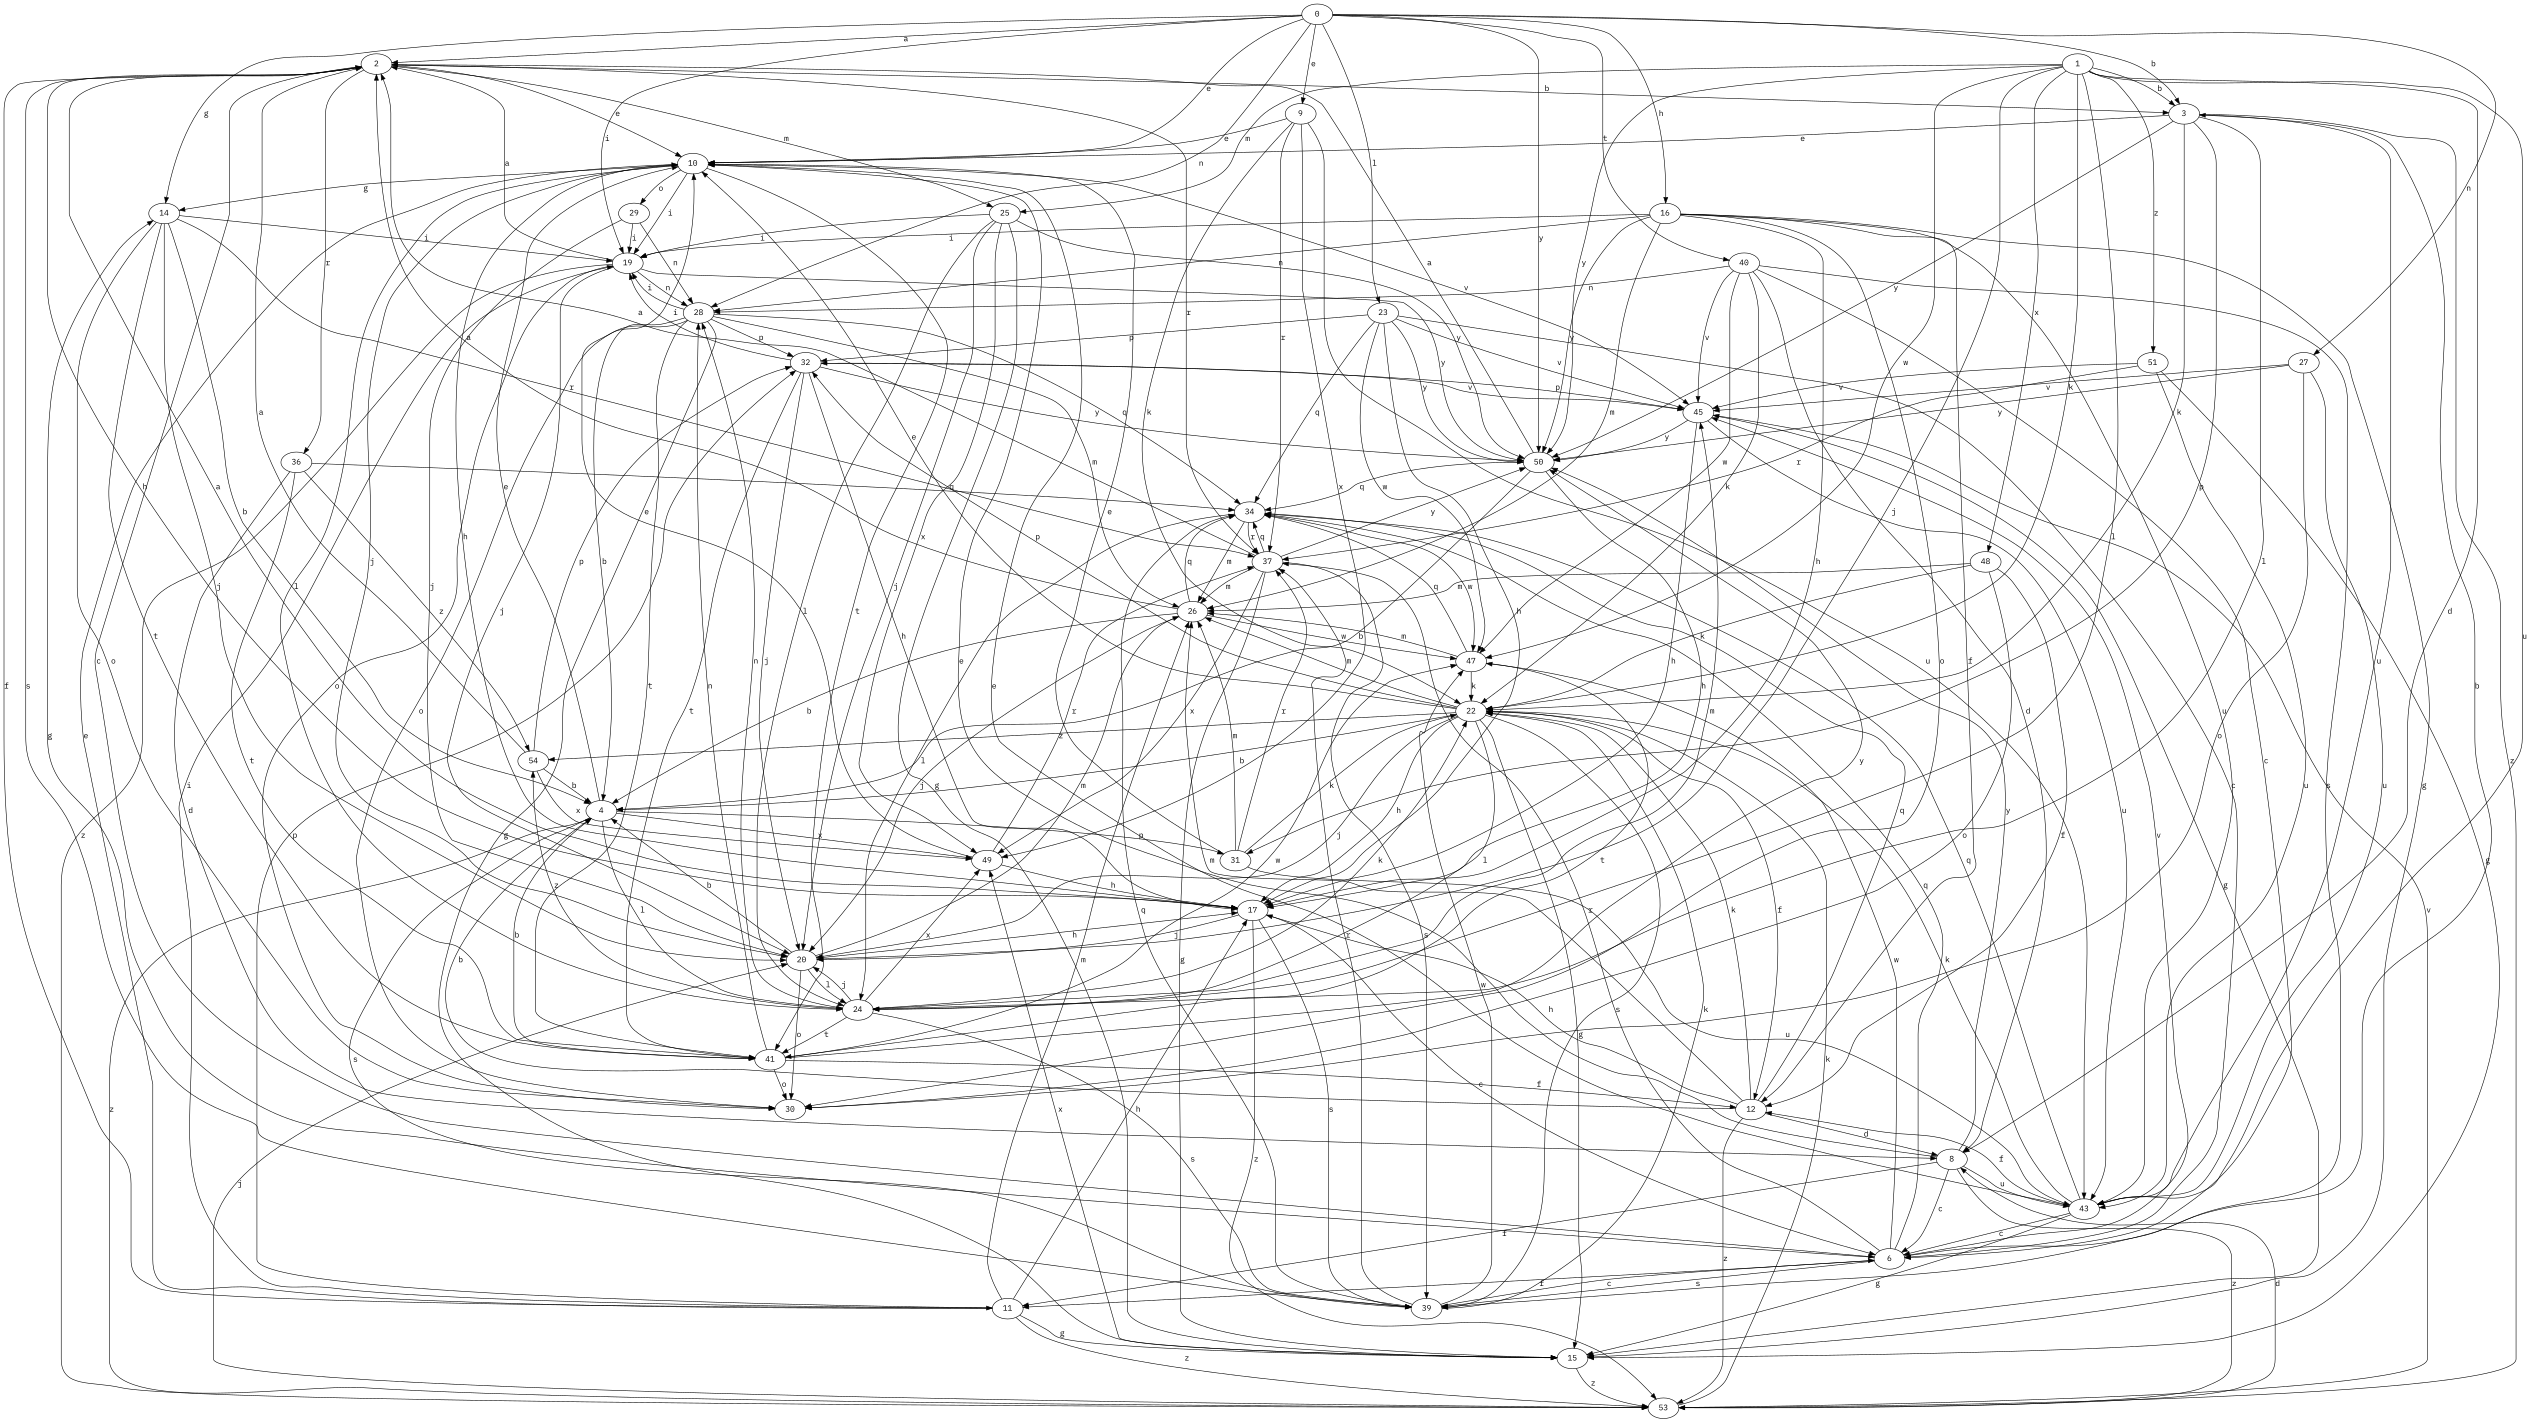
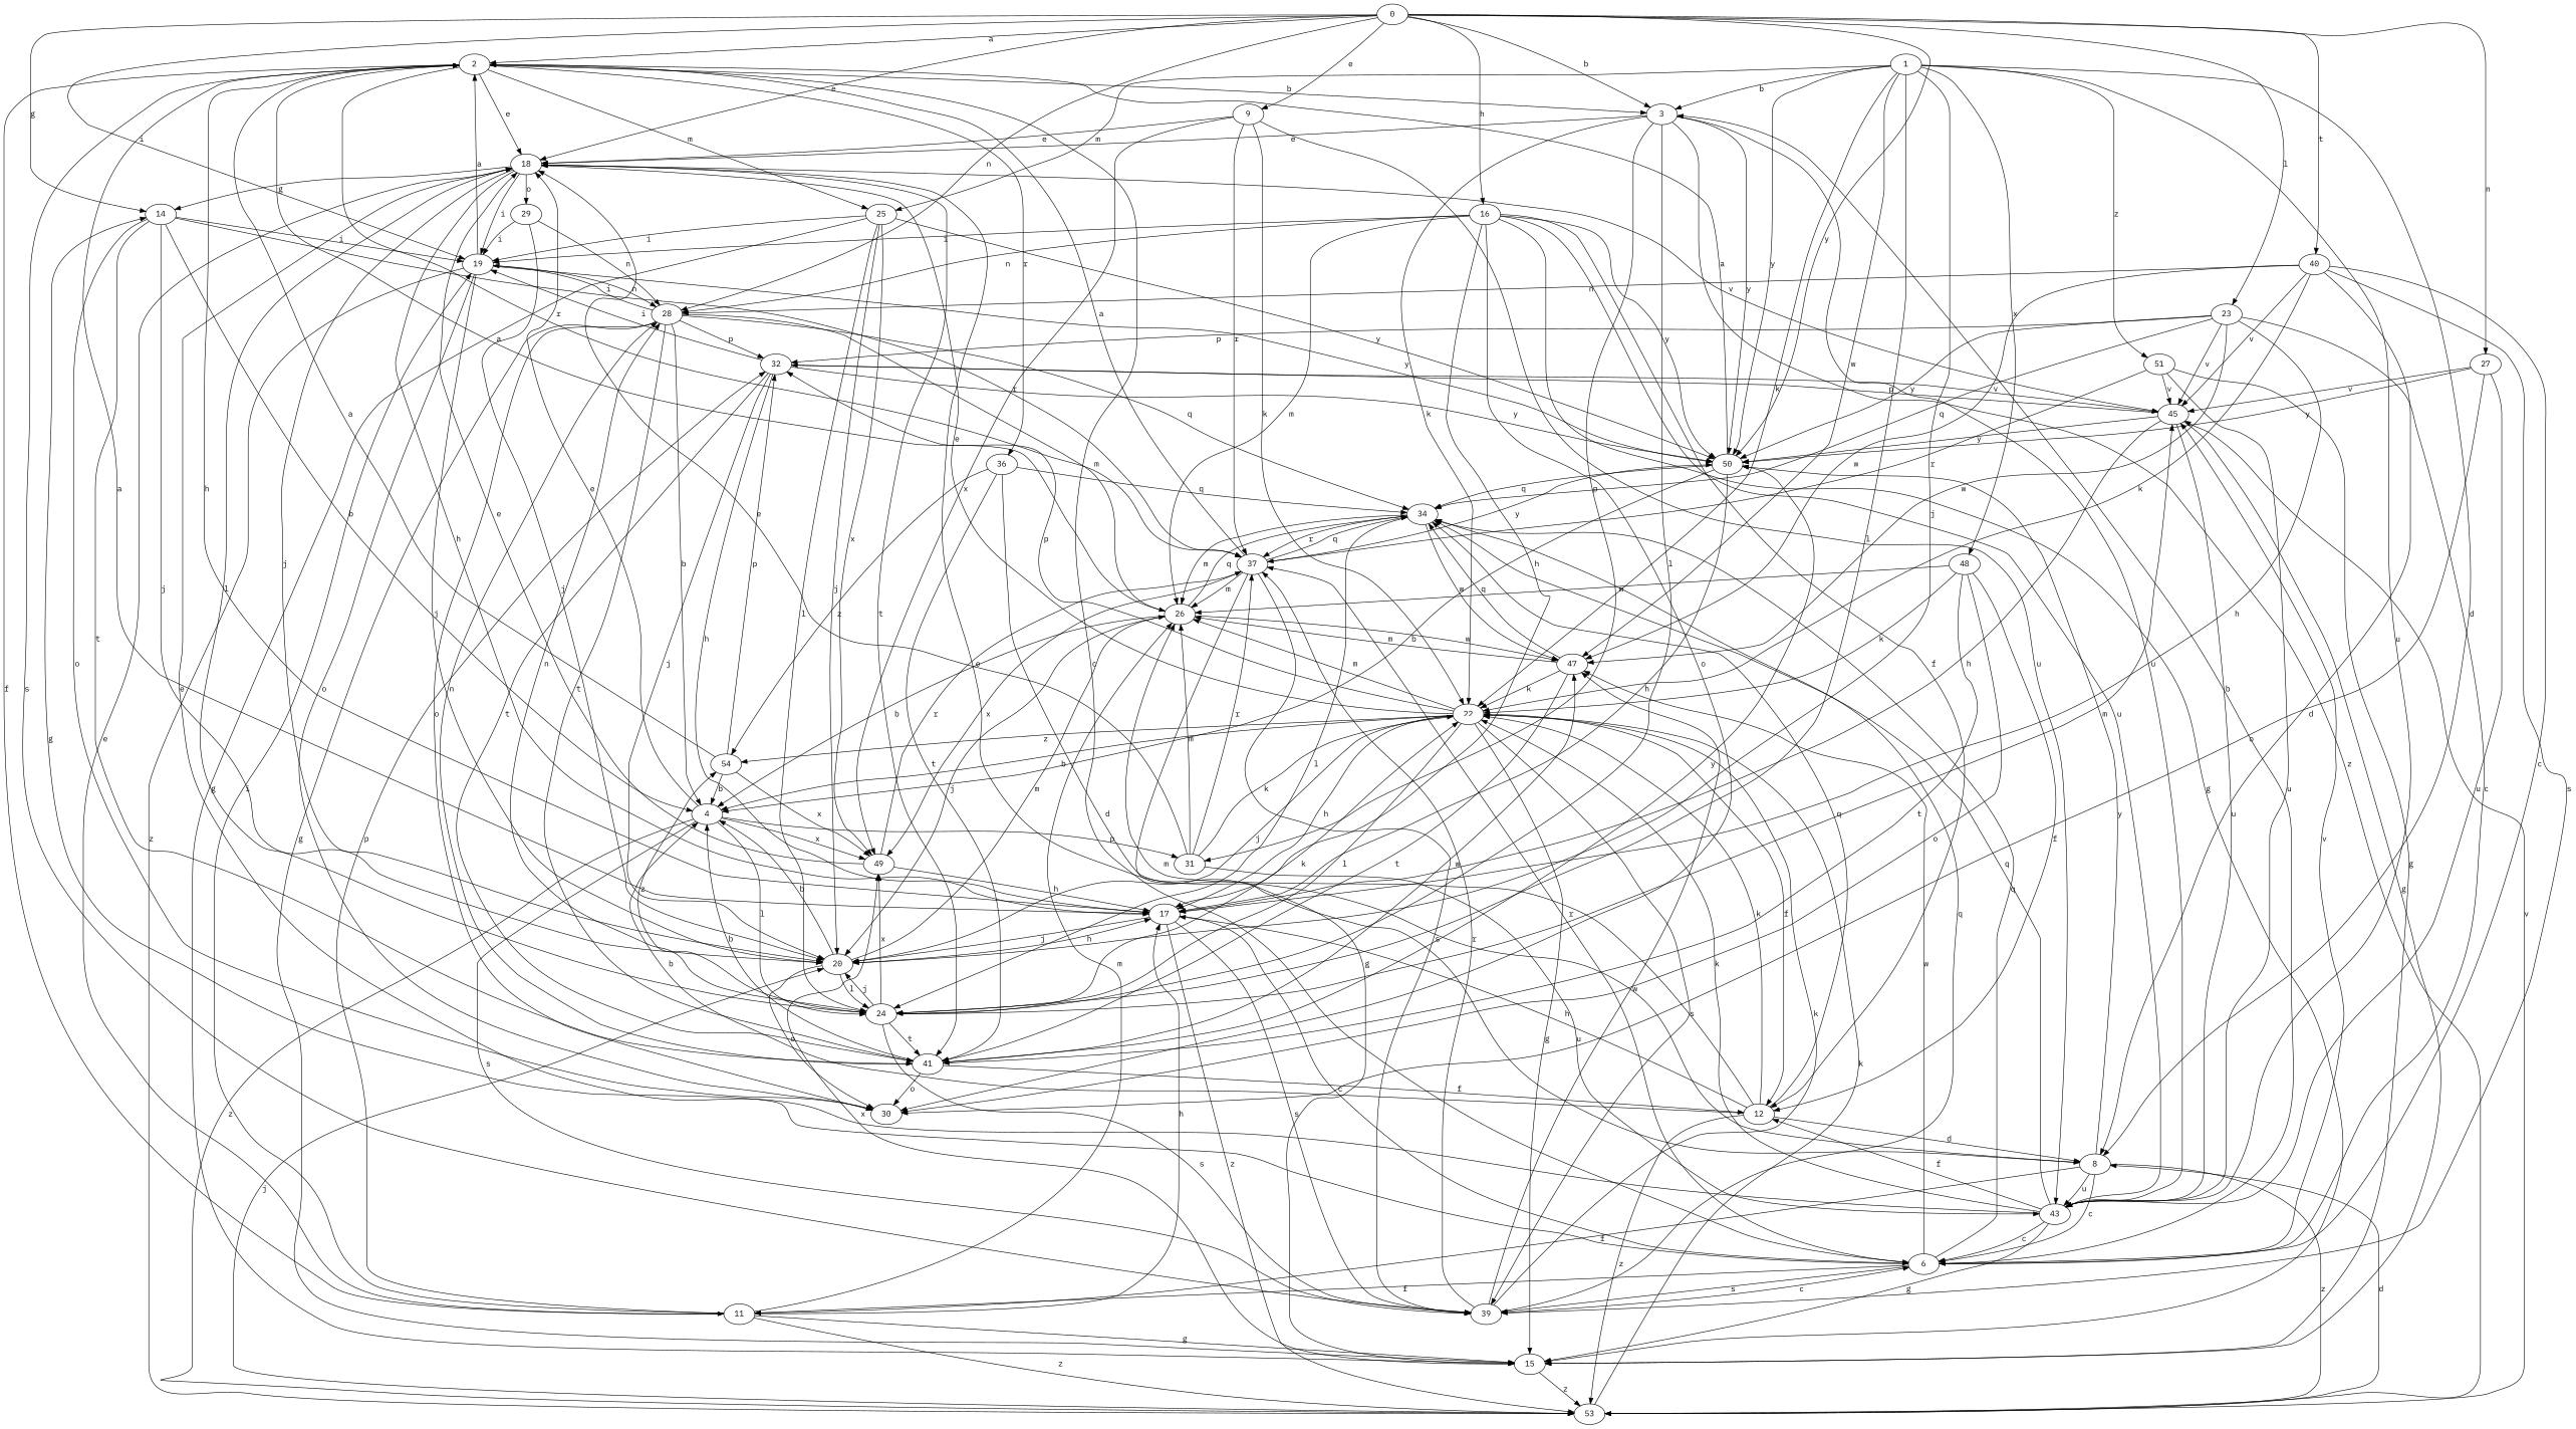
  strict digraph {
    fontname="IBM Plex Mono"
    node [fontname="IBM Plex Mono"]
    edge [fontname="IBM Plex Mono"]
    0
    2
    3
    9
-   10
+   10 [label=18]
    14
    16
    19
    23
    27
    28
    40
    50
    25
    6
    11
    17
    36
    37
    39
    22
    24
    43
    31
    53
    49
    41
    20
    45
    29
    4
    30
    15
    26
    12
    47
    34
    32
    8
    1
    48
    51
    54
    0 -> 2 [label=a]
    0 -> 3 [label=b]
    0 -> 9 [label=e]
    0 -> 10 [label=e]
    0 -> 14 [label=g]
    0 -> 16 [label=h]
    0 -> 19 [label=i]
    0 -> 23 [label=l]
    0 -> 27 [label=n]
    0 -> 28 [label=n]
    0 -> 40 [label=t]
    0 -> 50 [label=y]
    2 -> 3 [label=b]
    2 -> 10 [label=e]
    2 -> 25 [label=m]
    2 -> 6 [label=c]
    2 -> 11 [label=f]
    2 -> 17 [label=h]
    2 -> 36 [label=r]
    2 -> 37 [label=r]
    2 -> 39 [label=s]
    3 -> 10 [label=e]
    3 -> 50 [label=y]
    3 -> 22 [label=k]
    3 -> 24 [label=l]
    3 -> 43 [label=u]
    3 -> 31 [label=p]
    3 -> 53 [label=z]
    9 -> 10 [label=e]
    9 -> 37 [label=r]
    9 -> 22 [label=k]
    9 -> 43 [label=u]
    9 -> 49 [label=x]
    10 -> 14 [label=g]
    10 -> 19 [label=i]
    10 -> 17 [label=h]
    10 -> 24 [label=l]
    10 -> 41 [label=t]
    10 -> 20 [label=j]
    10 -> 45 [label=v]
    10 -> 29 [label=o]
    14 -> 19 [label=i]
    14 -> 37 [label=r]
    14 -> 41 [label=t]
    14 -> 20 [label=j]
    14 -> 4 [label=b]
    14 -> 30 [label=o]
    16 -> 19 [label=i]
    16 -> 28 [label=n]
    16 -> 50 [label=y]
    16 -> 17 [label=h]
    16 -> 43 [label=u]
    16 -> 30 [label=o]
    16 -> 15 [label=g]
    16 -> 26 [label=m]
    16 -> 12 [label=f]
    19 -> 2 [label=a]
    19 -> 28 [label=n]
    19 -> 50 [label=y]
    19 -> 53 [label=z]
    19 -> 20 [label=j]
    19 -> 30 [label=o]
    23 -> 50 [label=y]
    23 -> 6 [label=c]
    23 -> 17 [label=h]
    23 -> 45 [label=v]
    23 -> 47 [label=w]
    23 -> 34 [label=q]
    23 -> 32 [label=p]
    27 -> 50 [label=y]
    27 -> 43 [label=u]
    27 -> 45 [label=v]
    27 -> 30 [label=o]
    28 -> 19 [label=i]
    28 -> 41 [label=t]
    28 -> 4 [label=b]
    28 -> 30 [label=o]
    28 -> 15 [label=g]
    28 -> 26 [label=m]
    28 -> 34 [label=q]
    28 -> 32 [label=p]
    40 -> 28 [label=n]
    40 -> 6 [label=c]
    40 -> 39 [label=s]
    40 -> 22 [label=k]
    40 -> 45 [label=v]
    40 -> 47 [label=w]
    40 -> 8 [label=d]
    50 -> 2 [label=a]
    50 -> 17 [label=h]
    50 -> 4 [label=b]
    50 -> 34 [label=q]
    25 -> 19 [label=i]
    25 -> 50 [label=y]
    25 -> 24 [label=l]
    25 -> 49 [label=x]
    25 -> 20 [label=j]
    25 -> 15 [label=g]
    6 -> 3 [label=b]
    6 -> 14 [label=g]
    6 -> 11 [label=f]
    6 -> 37 [label=r]
    6 -> 39 [label=s]
    6 -> 45 [label=v]
    6 -> 47 [label=w]
    6 -> 34 [label=q]
    11 -> 10 [label=e]
    11 -> 19 [label=i]
    11 -> 17 [label=h]
    11 -> 53 [label=z]
    11 -> 15 [label=g]
    11 -> 26 [label=m]
    11 -> 32 [label=p]
    17 -> 2 [label=a]
    17 -> 6 [label=c]
    17 -> 39 [label=s]
    17 -> 53 [label=z]
    17 -> 20 [label=j]
    36 -> 41 [label=t]
    36 -> 34 [label=q]
    36 -> 8 [label=d]
    36 -> 54 [label=z]
    37 -> 2 [label=a]
    37 -> 50 [label=y]
    37 -> 39 [label=s]
    37 -> 49 [label=x]
    37 -> 15 [label=g]
    37 -> 26 [label=m]
    37 -> 34 [label=q]
    39 -> 6 [label=c]
    39 -> 37 [label=r]
    39 -> 22 [label=k]
    39 -> 47 [label=w]
    39 -> 34 [label=q]
    22 -> 10 [label=e]
    22 -> 17 [label=h]
    22 -> 39 [label=s]
    22 -> 24 [label=l]
    22 -> 20 [label=j]
    22 -> 4 [label=b]
    22 -> 15 [label=g]
    22 -> 26 [label=m]
    22 -> 12 [label=f]
    22 -> 32 [label=p]
    22 -> 54 [label=z]
    24 -> 28 [label=n]
    24 -> 39 [label=s]
    24 -> 22 [label=k]
    24 -> 49 [label=x]
    24 -> 41 [label=t]
    24 -> 20 [label=j]
    24 -> 45 [label=m]
    24 -> 54 [label=z]
    43 -> 10 [label=e]
    43 -> 6 [label=c]
    43 -> 22 [label=k]
    43 -> 15 [label=g]
    43 -> 12 [label=f]
    43 -> 34 [label=q]
    31 -> 10 [label=e]
    31 -> 37 [label=r]
    31 -> 22 [label=k]
    31 -> 43 [label=u]
    31 -> 26 [label=m]
    53 -> 22 [label=k]
    53 -> 20 [label=j]
    53 -> 45 [label=v]
    53 -> 8 [label=d]
    49 -> 10 [label=e]
    49 -> 17 [label=h]
    49 -> 37 [label=r]
    41 -> 28 [label=n]
    41 -> 50 [label=y]
    41 -> 4 [label=b]
    41 -> 30 [label=o]
    41 -> 12 [label=f]
    41 -> 47 [label=w]
    20 -> 17 [label=h]
    20 -> 24 [label=l]
    20 -> 4 [label=b]
    20 -> 30 [label=o]
    20 -> 26 [label=m]
    45 -> 50 [label=y]
    45 -> 17 [label=h]
    45 -> 43 [label=u]
    45 -> 15 [label=g]
    45 -> 32 [label=p]
    29 -> 19 [label=i]
    29 -> 28 [label=n]
    29 -> 20 [label=j]
    4 -> 10 [label=e]
    4 -> 39 [label=s]
    4 -> 24 [label=l]
    4 -> 31 [label=p]
    4 -> 53 [label=z]
    4 -> 49 [label=x]
    15 -> 53 [label=z]
    15 -> 49 [label=x]
    26 -> 2 [label=a]
    26 -> 20 [label=j]
    26 -> 4 [label=b]
    26 -> 47 [label=w]
    26 -> 34 [label=q]
    12 -> 17 [label=h]
    12 -> 22 [label=k]
    12 -> 53 [label=z]
    12 -> 4 [label=b]
    12 -> 26 [label=m]
    12 -> 34 [label=q]
    12 -> 8 [label=d]
    47 -> 22 [label=k]
    47 -> 41 [label=t]
    47 -> 26 [label=m]
    47 -> 34 [label=q]
    34 -> 37 [label=r]
    34 -> 24 [label=l]
    34 -> 26 [label=m]
    34 -> 47 [label=w]
    32 -> 19 [label=i]
    32 -> 50 [label=y]
    32 -> 17 [label=h]
    32 -> 41 [label=t]
    32 -> 20 [label=j]
    32 -> 45 [label=v]
    8 -> 10 [label=e]
    8 -> 50 [label=y]
    8 -> 6 [label=c]
    8 -> 11 [label=f]
    8 -> 43 [label=u]
    8 -> 53 [label=z]
    1 -> 3 [label=b]
    1 -> 50 [label=y]
    1 -> 25 [label=m]
    1 -> 22 [label=k]
    1 -> 24 [label=l]
    1 -> 43 [label=u]
    1 -> 20 [label=j]
    1 -> 47 [label=w]
    1 -> 8 [label=d]
    1 -> 48 [label=x]
    1 -> 51 [label=z]
    48 -> 22 [label=k]
+   48 -> 41 [label=t]
    48 -> 30 [label=o]
    48 -> 26 [label=m]
    48 -> 12 [label=f]
    51 -> 37 [label=r]
    51 -> 43 [label=u]
    51 -> 45 [label=v]
    51 -> 15 [label=g]
    54 -> 2 [label=a]
    54 -> 49 [label=x]
    54 -> 4 [label=b]
    54 -> 32 [label=p]
  }
